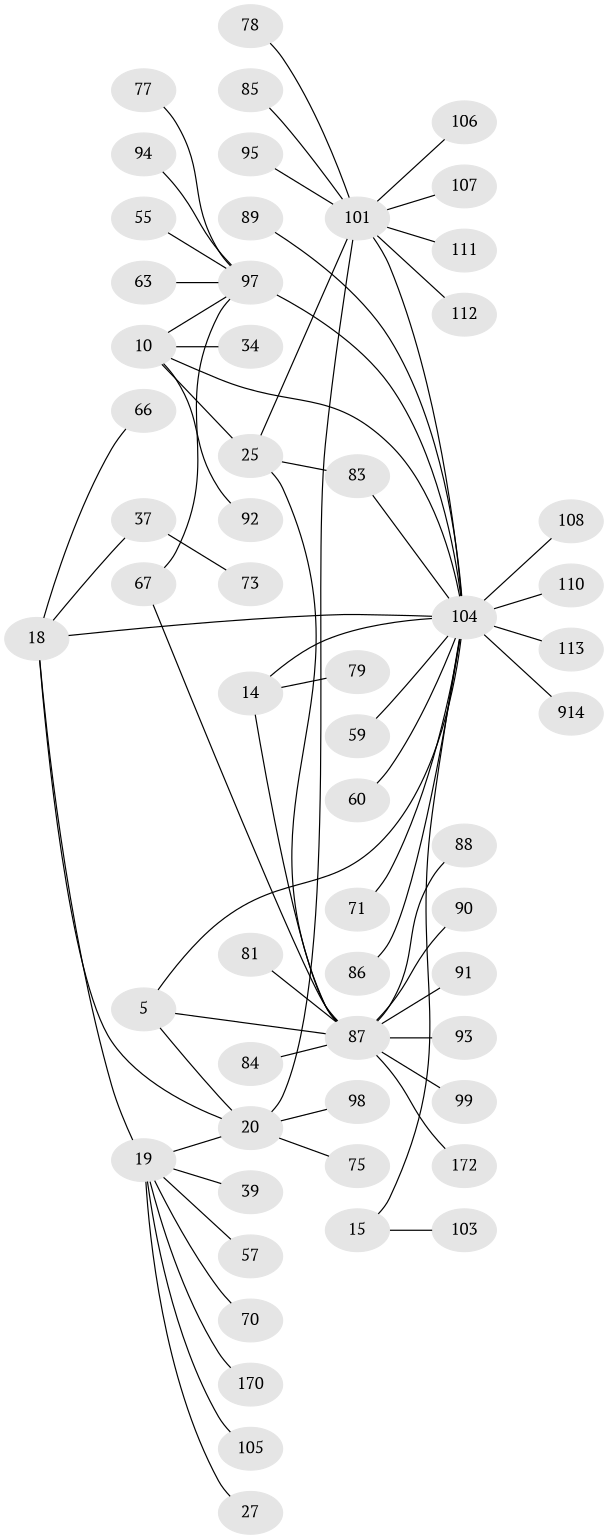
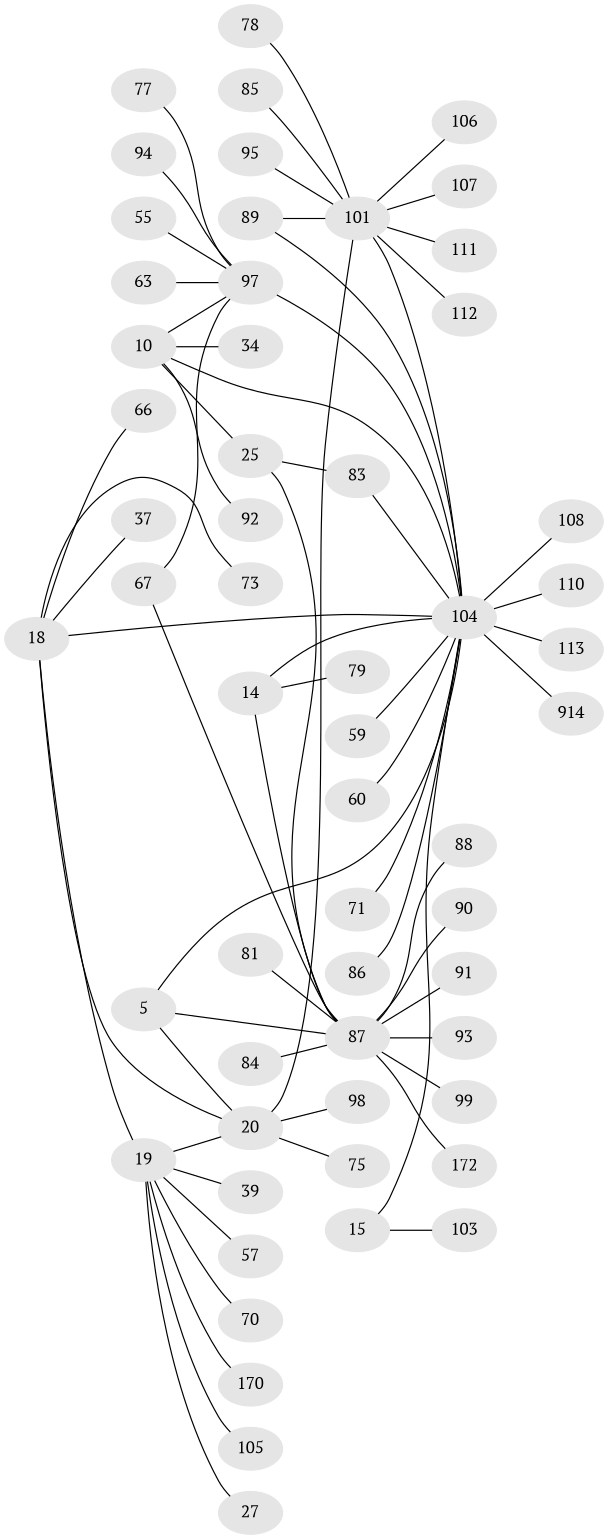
  graph {
    fontname="PT Serif"
    rankdir=LR
    node [color=gray90 fontname="PT Serif" style=filled]
    edge [fontname="PT Serif"]
    5 [super="+2"]
    20 [super="+17"]
    87 [super="+54+4+43+65"]
    104 [super="+69+80"]
    75
    98
    101 [super="+64"]
    88 [super="+74"]
    90 [super="+38"]
    91
    93 [super="+58"]
    99
    n13 [label=172]
    108
    110
    113
    n17 [label=914]
    10 [super="+9"]
    25 [super="+24"]
    34
    92
    97 [super="+7"]
    83
    14 [super="+12"]
    79
    15 [super="+13"]
    103 [super="+82"]
    19 [super="+16"]
    27
    39 [super="+28"]
    57
    70
    n33 [label=170 super="+96"]
    105 [super="+72+76"]
    18
    37
    66 [super="+44"]
    73
    106
    107
    111
    112 [super="+109"]
    55 [super="+42+46"]
    59
    60
    63
    67 [super="+51"]
    71
    77
    78
    81
    84
    85
    86
    89 [super="+53"]
    94
    95
    5 -- 20
    5 -- 87 [weight=6]
    5 -- 104 [weight=3]
    20 -- 75
    20 -- 98
    20 -- 101
    87 -- 88
    87 -- 90
    87 -- 91
    87 -- 93
    87 -- 99
    87 -- n13
    104 -- 108
    104 -- 110
    104 -- 113
    104 -- n17
    101 -- 104
    101 -- 106
    101 -- 107
    101 -- 111
    101 -- 112
    10 -- 104 [weight=3]
    10 -- 25
    10 -- 34
    10 -- 92
    10 -- 97 [weight=4]
    25 -- 87
-   25 -- 101 [weight=6]
+   89 -- 101 [weight=6]
    25 -- 83
    97 -- 104 [weight=2]
    83 -- 104
    14 -- 87 [weight=2]
    14 -- 104 [weight=4]
    14 -- 79
    15 -- 104 [weight=2]
    15 -- 103
    19 -- 20 [weight=4]
    19 -- 27
    19 -- 39
    19 -- 57
    19 -- 70
    19 -- n33
    19 -- 105
    18 -- 20 [weight=2]
    18 -- 104 [weight=3]
    18 -- 19 [weight=2]
    18 -- 37
    18 -- 66
-   37 -- 73
+   18 -- 73
    55 -- 97
    59 -- 104
    60 -- 104
    63 -- 97
    67 -- 87
    67 -- 97
    71 -- 104
    77 -- 97
    78 -- 101
    81 -- 87
    84 -- 87
    85 -- 101
    86 -- 104
    89 -- 104
    94 -- 97
    95 -- 101
  }
